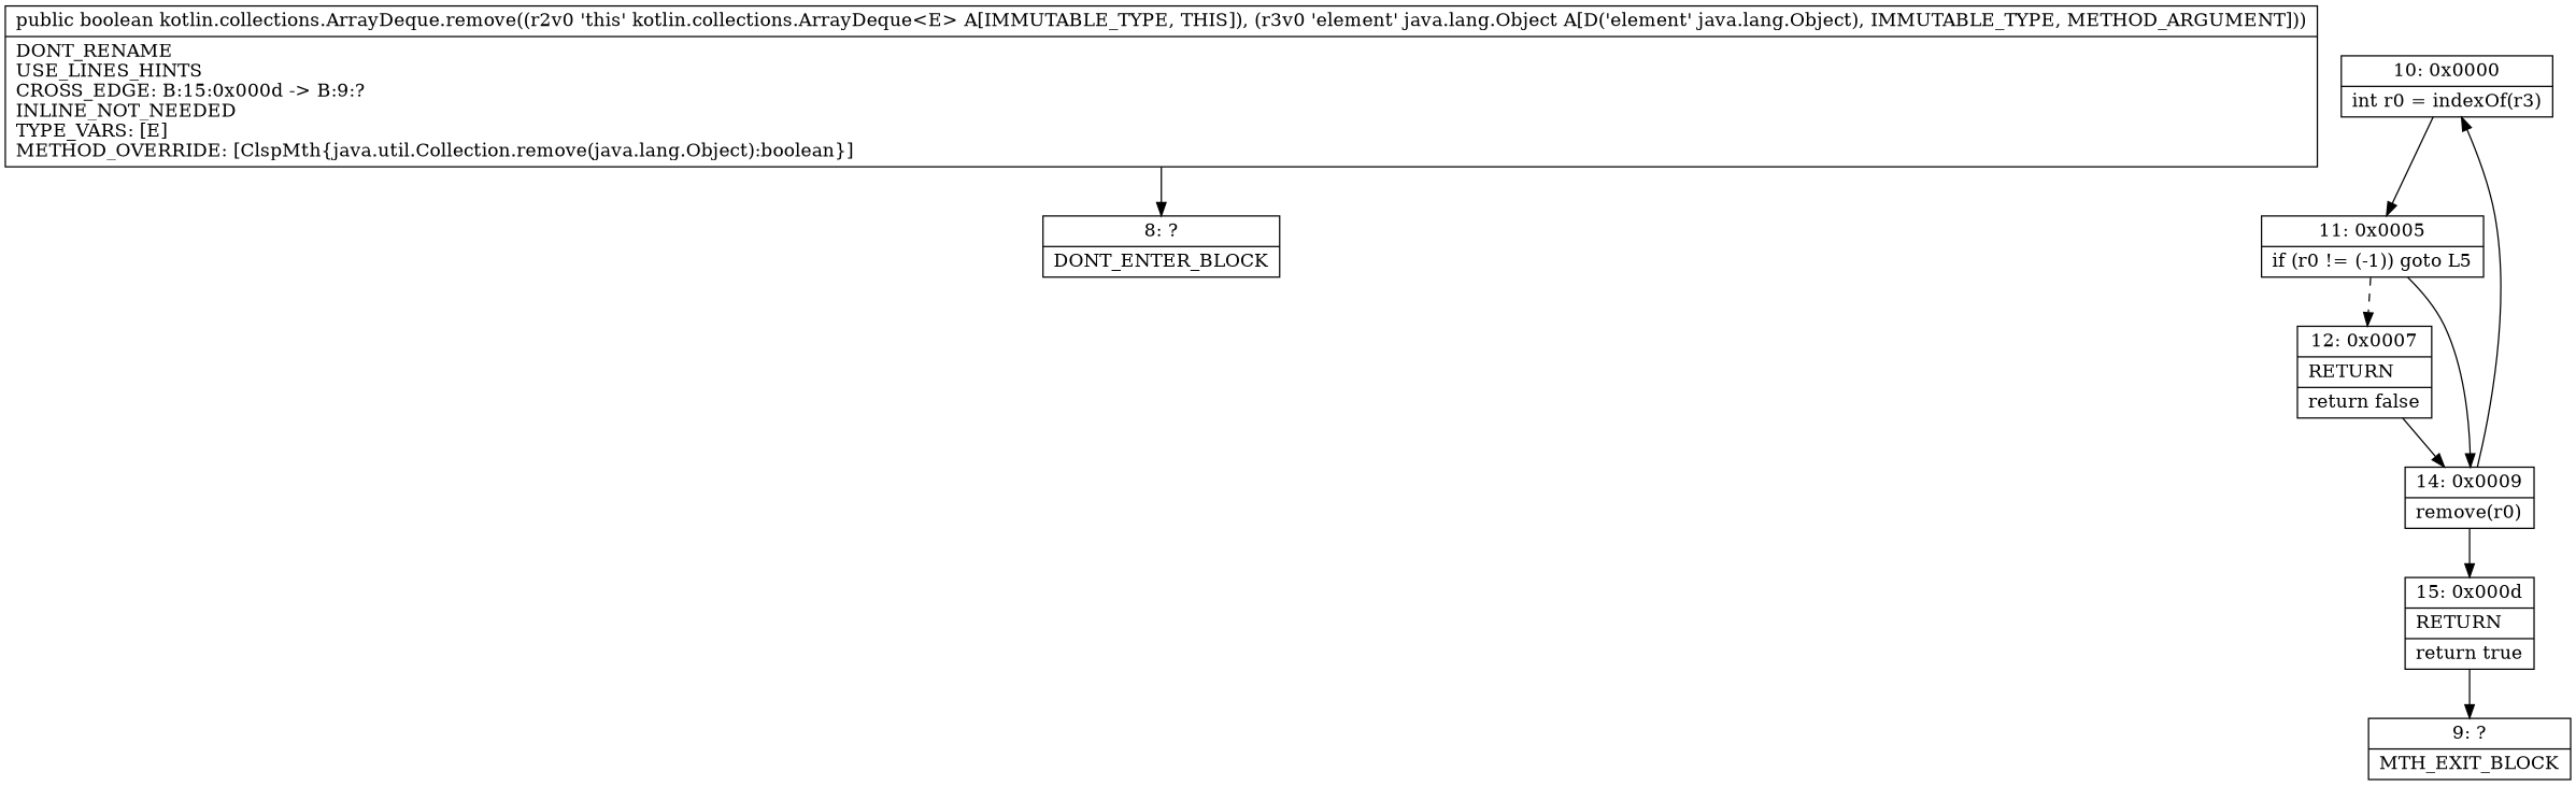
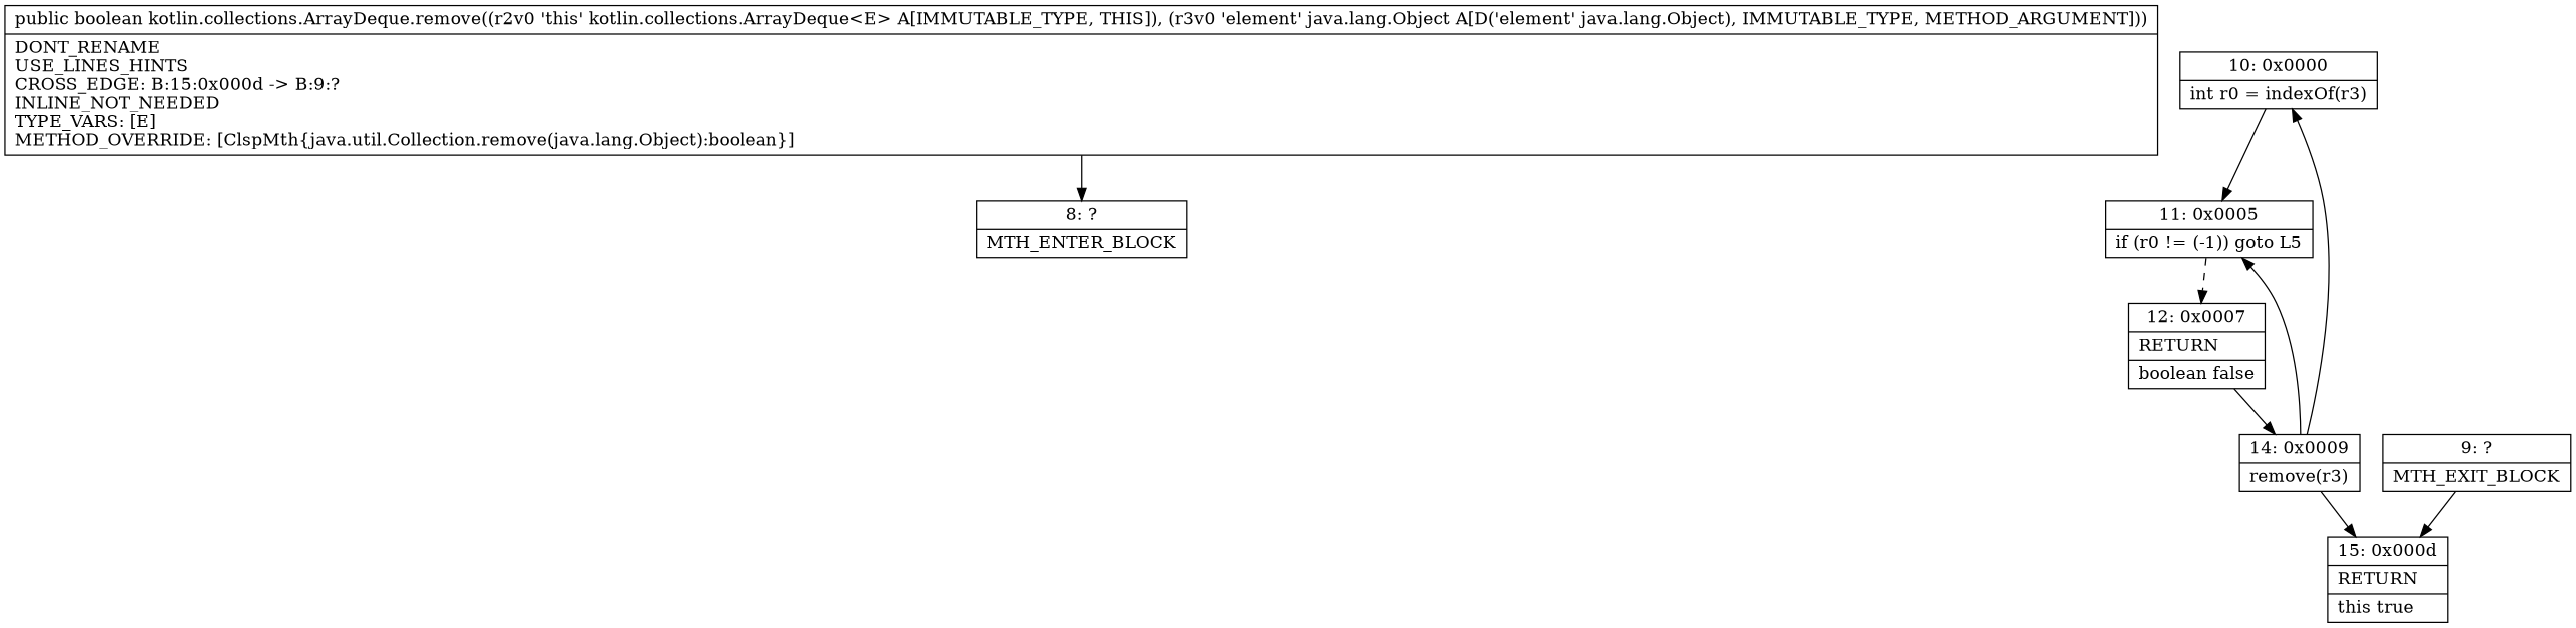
  digraph {
    node [shape=record]
-   n1 [label="{8\:\ ?|DONT_ENTER_BLOCK\l}"]
+   n1 [label="{8\:\ ?|MTH_ENTER_BLOCK\l}"]
    n2 [label="{10\:\ 0x0000|int r0 = indexOf(r3)\l}"]
    n3 [label="{11\:\ 0x0005|if (r0 != (\-1)) goto L5\l}"]
-   n4 [label="{12\:\ 0x0007|RETURN\l|return false\l}"]
-   n5 [label="{14\:\ 0x0009|remove(r0)\l}"]
-   n6 [label="{15\:\ 0x000d|RETURN\l|return true\l}"]
+   n4 [label="{12\:\ 0x0007|RETURN\l|boolean false\l}"]
+   n5 [label="{14\:\ 0x0009|remove(r3)\l}"]
+   n6 [label="{15\:\ 0x000d|RETURN\l|this true\l}"]
    n7 [label="{9\:\ ?|MTH_EXIT_BLOCK\l}"]
    n8 [label="{public boolean kotlin.collections.ArrayDeque.remove((r2v0 'this' kotlin.collections.ArrayDeque\<E\> A[IMMUTABLE_TYPE, THIS]), (r3v0 'element' java.lang.Object A[D('element' java.lang.Object), IMMUTABLE_TYPE, METHOD_ARGUMENT]))  | DONT_RENAME\lUSE_LINES_HINTS\lCROSS_EDGE: B:15:0x000d \-\> B:9:?\lINLINE_NOT_NEEDED\lTYPE_VARS: [E]\lMETHOD_OVERRIDE: [ClspMth\{java.util.Collection.remove(java.lang.Object):boolean\}]\l}"]
    n2 -> n3
    n3 -> n4 [style=dashed]
-   n3 -> n5
+   n5 -> n3
    n4 -> n5
    n5 -> n2
    n5 -> n6
-   n6 -> n7
+   n7 -> n6
    n8 -> n1
  }
